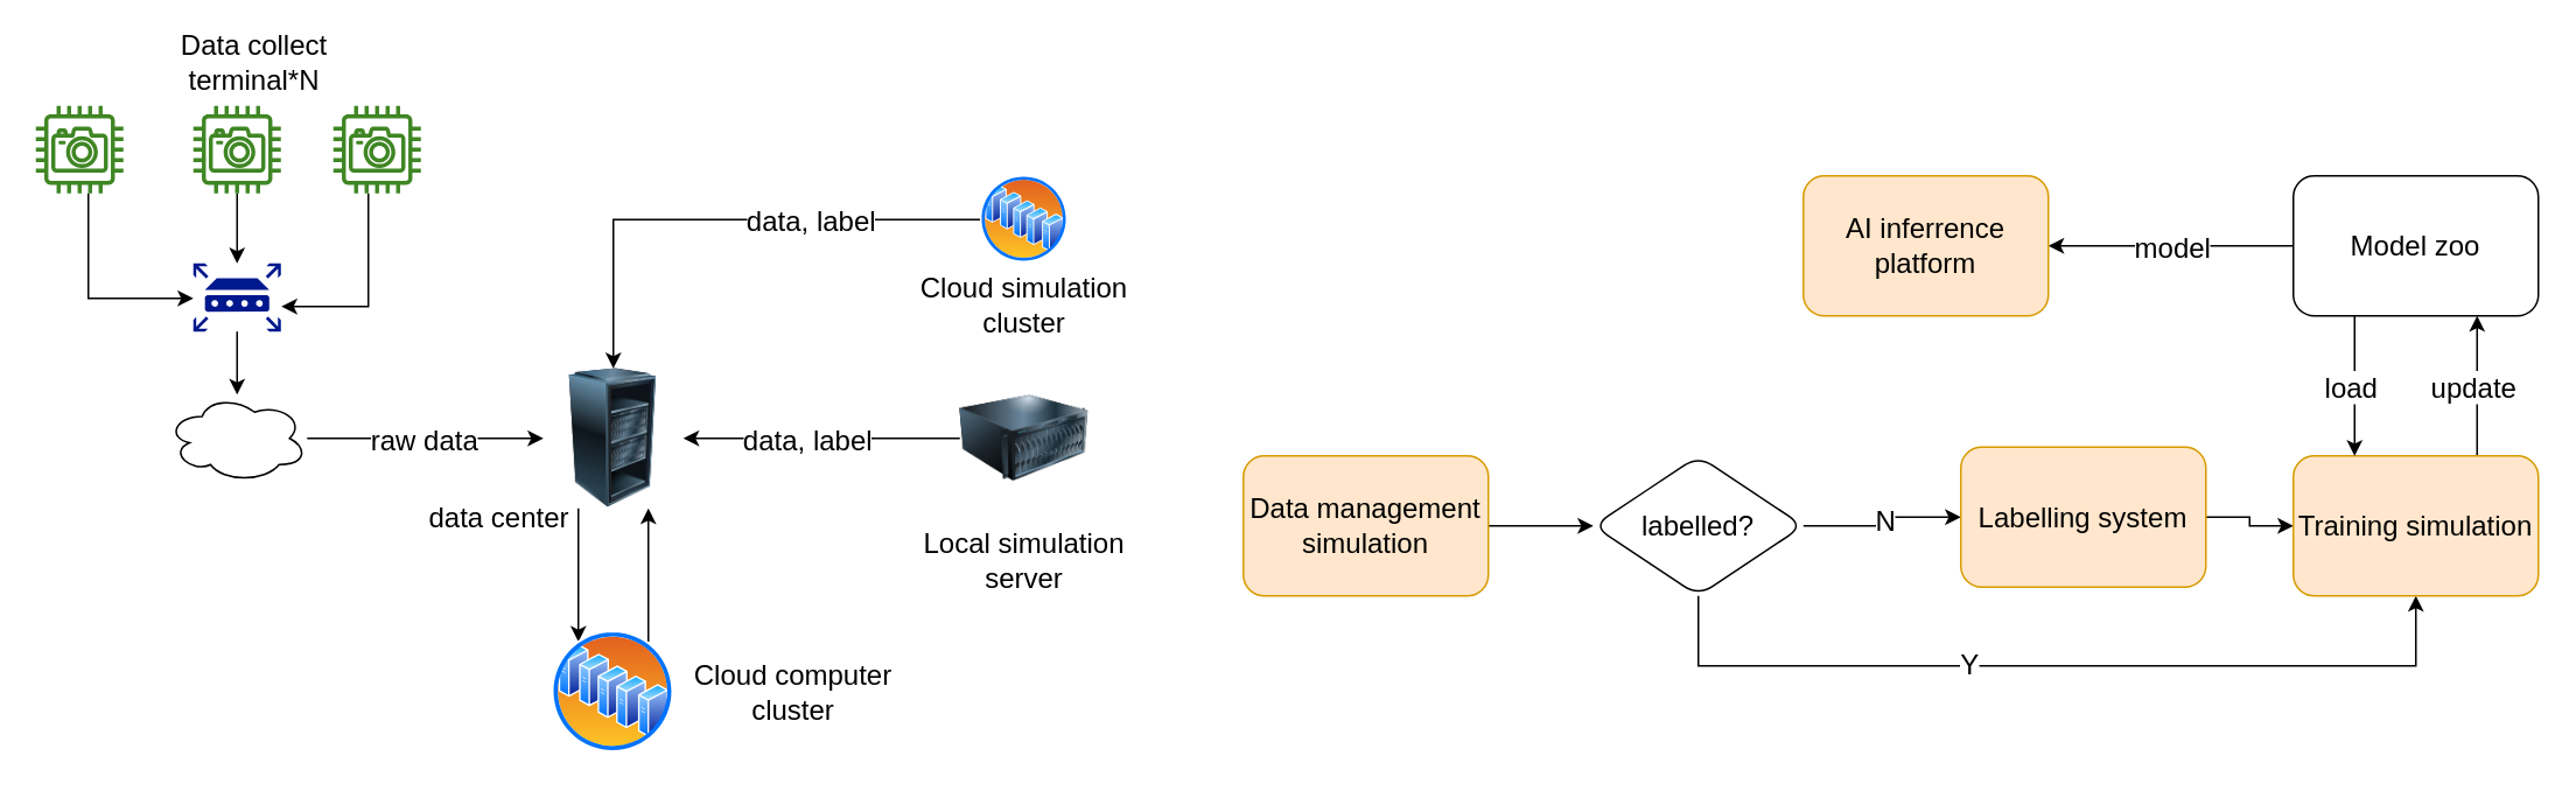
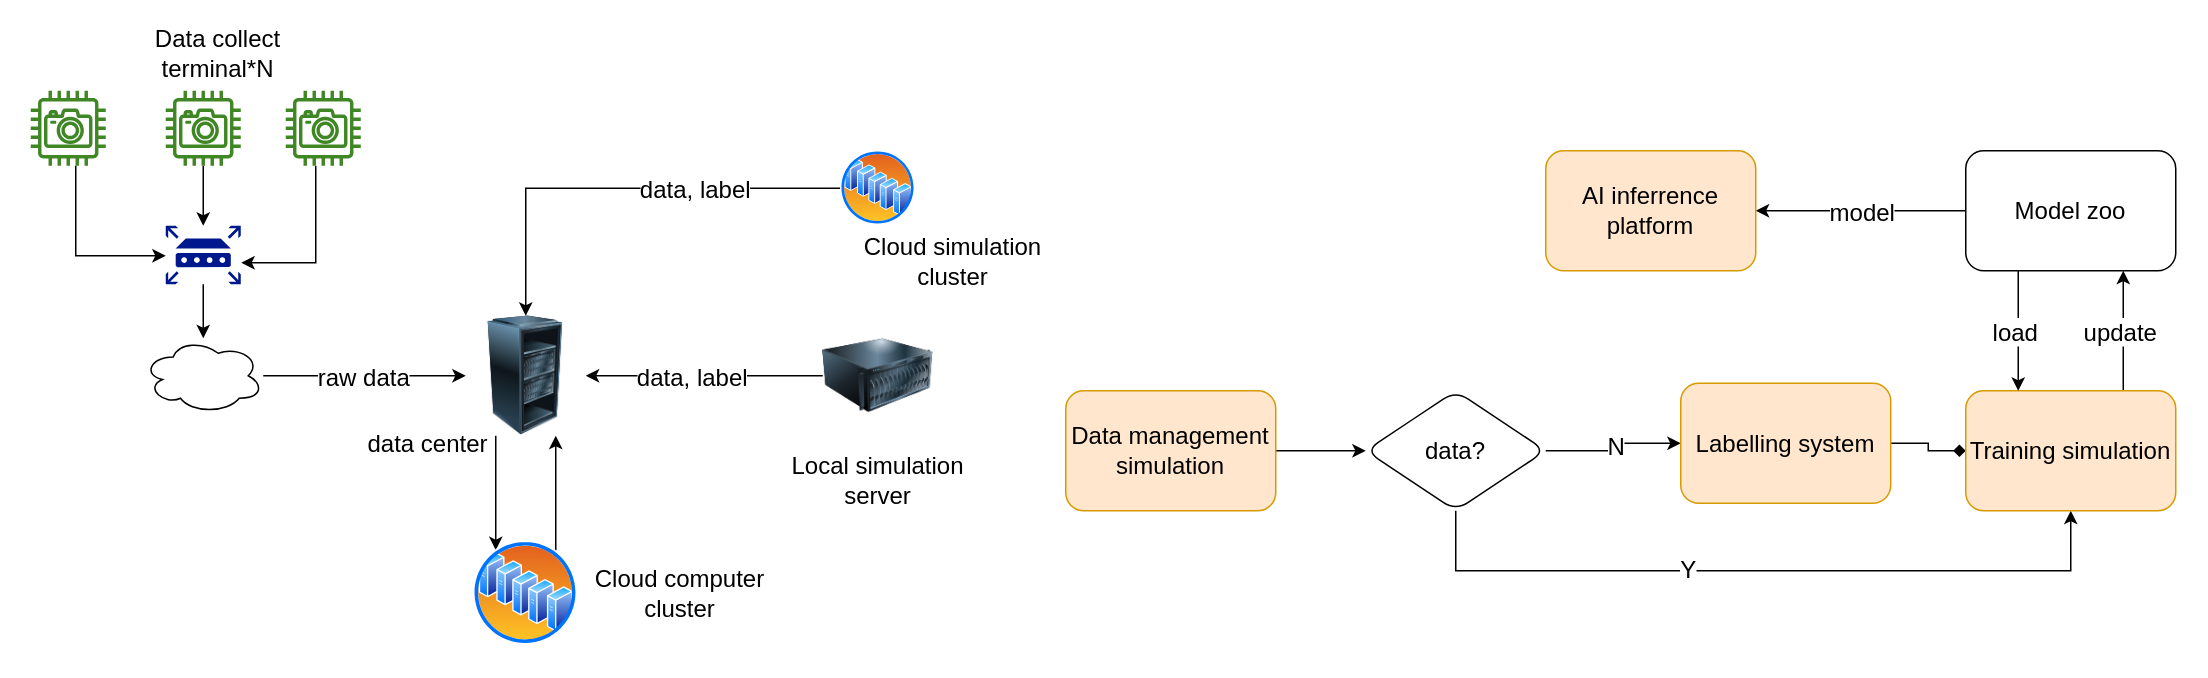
  <mxCell id="0" />
  <mxCell id="1" parent="0" />
  <mxCell id="2" value="" style="edgeStyle=orthogonalEdgeStyle;rounded=0;orthogonalLoop=1;jettySize=auto;html=1;fontSize=16;" edge="1" parent="1" source="5" target="8"><mxGeometry relative="1" as="geometry" /></mxCell>
  <mxCell id="3" style="edgeStyle=orthogonalEdgeStyle;rounded=0;orthogonalLoop=1;jettySize=auto;html=1;entryX=0.5;entryY=1;entryDx=0;entryDy=0;fontSize=16;exitX=0.5;exitY=1;exitDx=0;exitDy=0;" edge="1" parent="1" source="8" target="13"><mxGeometry relative="1" as="geometry"><Array as="points"><mxPoint x="970" y="380" /><mxPoint x="1380" y="380" /></Array></mxGeometry></mxCell>
  <mxCell id="4" value="Y" style="edgeLabel;html=1;align=center;verticalAlign=middle;resizable=0;points=[];fontSize=16;" vertex="1" connectable="0" parent="3"><mxGeometry x="-0.209" y="2" relative="1" as="geometry"><mxPoint as="offset" /></mxGeometry></mxCell>
  <mxCell id="5" value="Data management simulation" style="rounded=1;whiteSpace=wrap;html=1;fontSize=16;fillColor=#ffe6cc;strokeColor=#d79b00;" vertex="1" parent="1"><mxGeometry x="710" y="260" width="140" height="80" as="geometry" /></mxCell>
  <mxCell id="6" value="" style="edgeStyle=orthogonalEdgeStyle;rounded=0;orthogonalLoop=1;jettySize=auto;html=1;fontSize=16;" edge="1" parent="1" source="8" target="10"><mxGeometry relative="1" as="geometry" /></mxCell>
  <mxCell id="7" value="N" style="edgeLabel;html=1;align=center;verticalAlign=middle;resizable=0;points=[];fontSize=16;" vertex="1" connectable="0" parent="6"><mxGeometry x="0.263" y="-3" relative="1" as="geometry"><mxPoint x="-9" y="-2" as="offset" /></mxGeometry></mxCell>
- <mxCell id="8" value="labelled?" style="rhombus;whiteSpace=wrap;html=1;fontSize=16;rounded=1;" vertex="1" parent="1"><mxGeometry x="910" y="260" width="120" height="80" as="geometry" /></mxCell>
- <mxCell id="9" value="" style="edgeStyle=orthogonalEdgeStyle;rounded=0;orthogonalLoop=1;jettySize=auto;html=1;fontSize=16;" edge="1" parent="1" source="10" target="13"><mxGeometry relative="1" as="geometry" /></mxCell>
+ <mxCell id="8" value="data?" style="rhombus;whiteSpace=wrap;html=1;fontSize=16;rounded=1;" vertex="1" parent="1"><mxGeometry x="910" y="260" width="120" height="80" as="geometry" /></mxCell>
+ <mxCell id="9" value="" style="edgeStyle=orthogonalEdgeStyle;rounded=0;orthogonalLoop=1;jettySize=auto;html=1;fontSize=16;endArrow=diamond;" edge="1" parent="1" source="10" target="13"><mxGeometry relative="1" as="geometry" /></mxCell>
  <mxCell id="10" value="Labelling system" style="whiteSpace=wrap;html=1;fontSize=16;rounded=1;fillColor=#ffe6cc;strokeColor=#d79b00;" vertex="1" parent="1"><mxGeometry x="1120" y="255" width="140" height="80" as="geometry" /></mxCell>
  <mxCell id="11" value="" style="edgeStyle=orthogonalEdgeStyle;rounded=0;orthogonalLoop=1;jettySize=auto;html=1;fontSize=16;exitX=0.75;exitY=0;exitDx=0;exitDy=0;entryX=0.75;entryY=1;entryDx=0;entryDy=0;" edge="1" parent="1" source="13" target="18"><mxGeometry relative="1" as="geometry" /></mxCell>
  <mxCell id="12" value="update" style="edgeLabel;html=1;align=center;verticalAlign=middle;resizable=0;points=[];fontSize=16;" vertex="1" connectable="0" parent="11"><mxGeometry x="-0.221" y="3" relative="1" as="geometry"><mxPoint y="-9" as="offset" /></mxGeometry></mxCell>
  <mxCell id="13" value="Training simulation" style="whiteSpace=wrap;html=1;fontSize=16;rounded=1;fillColor=#ffe6cc;strokeColor=#d79b00;" vertex="1" parent="1"><mxGeometry x="1310" y="260" width="140" height="80" as="geometry" /></mxCell>
  <mxCell id="14" value="" style="edgeStyle=orthogonalEdgeStyle;rounded=0;orthogonalLoop=1;jettySize=auto;html=1;fontSize=16;exitX=0.25;exitY=1;exitDx=0;exitDy=0;entryX=0.25;entryY=0;entryDx=0;entryDy=0;" edge="1" parent="1" source="18" target="13"><mxGeometry relative="1" as="geometry"><mxPoint x="1350" y="250" as="targetPoint" /></mxGeometry></mxCell>
  <mxCell id="15" value="load" style="edgeLabel;html=1;align=center;verticalAlign=middle;resizable=0;points=[];fontSize=16;" vertex="1" connectable="0" parent="14"><mxGeometry x="0.2" y="-3" relative="1" as="geometry"><mxPoint y="-8" as="offset" /></mxGeometry></mxCell>
  <mxCell id="16" value="" style="edgeStyle=orthogonalEdgeStyle;rounded=0;orthogonalLoop=1;jettySize=auto;html=1;fontSize=16;" edge="1" parent="1" source="18" target="19"><mxGeometry relative="1" as="geometry" /></mxCell>
  <mxCell id="17" value="model" style="edgeLabel;html=1;align=center;verticalAlign=middle;resizable=0;points=[];fontSize=16;" vertex="1" connectable="0" parent="16"><mxGeometry x="0.269" y="-1" relative="1" as="geometry"><mxPoint x="19" y="1" as="offset" /></mxGeometry></mxCell>
  <mxCell id="18" value="Model zoo" style="whiteSpace=wrap;html=1;fontSize=16;rounded=1;" vertex="1" parent="1"><mxGeometry x="1310" y="100" width="140" height="80" as="geometry" /></mxCell>
  <mxCell id="19" value="AI inferrence platform" style="whiteSpace=wrap;html=1;fontSize=16;rounded=1;fillColor=#ffe6cc;strokeColor=#d79b00;" vertex="1" parent="1"><mxGeometry x="1030" y="100" width="140" height="80" as="geometry" /></mxCell>
  <mxCell id="20" style="edgeStyle=orthogonalEdgeStyle;rounded=0;orthogonalLoop=1;jettySize=auto;html=1;entryX=0;entryY=0.513;entryDx=0;entryDy=0;entryPerimeter=0;fontSize=16;" edge="1" parent="1" source="21" target="30"><mxGeometry relative="1" as="geometry"><Array as="points"><mxPoint x="50" y="170" /></Array></mxGeometry></mxCell>
  <mxCell id="21" value="" style="sketch=0;outlineConnect=0;fontColor=#232F3E;gradientColor=none;fillColor=#3F8624;strokeColor=none;dashed=0;verticalLabelPosition=bottom;verticalAlign=top;align=center;html=1;fontSize=12;fontStyle=0;aspect=fixed;pointerEvents=1;shape=mxgraph.aws4.camera;" vertex="1" parent="1"><mxGeometry x="20" y="60" width="50" height="50" as="geometry" /></mxCell>
  <mxCell id="22" value="" style="edgeStyle=orthogonalEdgeStyle;rounded=0;orthogonalLoop=1;jettySize=auto;html=1;fontSize=16;" edge="1" parent="1" source="23" target="30"><mxGeometry relative="1" as="geometry" /></mxCell>
  <mxCell id="23" value="" style="sketch=0;outlineConnect=0;fontColor=#232F3E;gradientColor=none;fillColor=#3F8624;strokeColor=none;dashed=0;verticalLabelPosition=bottom;verticalAlign=top;align=center;html=1;fontSize=12;fontStyle=0;aspect=fixed;pointerEvents=1;shape=mxgraph.aws4.camera;" vertex="1" parent="1"><mxGeometry x="110" y="60" width="50" height="50" as="geometry" /></mxCell>
  <mxCell id="24" style="edgeStyle=orthogonalEdgeStyle;rounded=0;orthogonalLoop=1;jettySize=auto;html=1;entryX=1.007;entryY=0.632;entryDx=0;entryDy=0;entryPerimeter=0;fontSize=16;" edge="1" parent="1" source="25" target="30"><mxGeometry relative="1" as="geometry"><Array as="points"><mxPoint x="210" y="175" /></Array></mxGeometry></mxCell>
  <mxCell id="25" value="" style="sketch=0;outlineConnect=0;fontColor=#232F3E;gradientColor=none;fillColor=#3F8624;strokeColor=none;dashed=0;verticalLabelPosition=bottom;verticalAlign=top;align=center;html=1;fontSize=12;fontStyle=0;aspect=fixed;pointerEvents=1;shape=mxgraph.aws4.camera;" vertex="1" parent="1"><mxGeometry x="190" y="60" width="50" height="50" as="geometry" /></mxCell>
  <mxCell id="26" value="Data collect terminal*N" style="text;html=1;strokeColor=none;fillColor=none;align=center;verticalAlign=middle;whiteSpace=wrap;rounded=0;fontSize=16;" vertex="1" parent="1"><mxGeometry x="80" y="20" width="130" height="30" as="geometry" /></mxCell>
  <mxCell id="27" style="edgeStyle=orthogonalEdgeStyle;rounded=0;orthogonalLoop=1;jettySize=auto;html=1;entryX=0;entryY=0.5;entryDx=0;entryDy=0;fontSize=16;startArrow=none;" edge="1" parent="1" source="33" target="32"><mxGeometry relative="1" as="geometry"><Array as="points"><mxPoint x="135" y="250" /></Array></mxGeometry></mxCell>
  <mxCell id="28" value="raw data" style="edgeLabel;html=1;align=center;verticalAlign=middle;resizable=0;points=[];fontSize=16;" vertex="1" connectable="0" parent="27"><mxGeometry x="-0.217" y="-1" relative="1" as="geometry"><mxPoint x="13" y="-1" as="offset" /></mxGeometry></mxCell>
  <mxCell id="29" value="" style="edgeStyle=orthogonalEdgeStyle;rounded=0;orthogonalLoop=1;jettySize=auto;html=1;fontSize=16;" edge="1" parent="1" source="30" target="33"><mxGeometry relative="1" as="geometry" /></mxCell>
  <mxCell id="30" value="" style="sketch=0;aspect=fixed;pointerEvents=1;shadow=0;dashed=0;html=1;strokeColor=none;labelPosition=center;verticalLabelPosition=bottom;verticalAlign=top;align=center;fillColor=#00188D;shape=mxgraph.mscae.enterprise.router;fontSize=16;" vertex="1" parent="1"><mxGeometry x="110" y="150" width="50" height="39" as="geometry" /></mxCell>
  <mxCell id="31" style="edgeStyle=orthogonalEdgeStyle;rounded=0;orthogonalLoop=1;jettySize=auto;html=1;fontSize=16;exitX=0.25;exitY=1;exitDx=0;exitDy=0;" edge="1" parent="1" source="32" target="44"><mxGeometry relative="1" as="geometry"><Array as="points"><mxPoint x="330" y="350" /><mxPoint x="330" y="350" /></Array></mxGeometry></mxCell>
  <mxCell id="32" value="" style="image;html=1;image=img/lib/clip_art/computers/Server_Rack_Partial_128x128.png;fontSize=16;" vertex="1" parent="1"><mxGeometry x="310" y="210" width="80" height="80" as="geometry" /></mxCell>
  <mxCell id="33" value="" style="ellipse;shape=cloud;whiteSpace=wrap;html=1;fontSize=16;" vertex="1" parent="1"><mxGeometry x="95" y="225" width="80" height="50" as="geometry" /></mxCell>
  <mxCell id="34" style="edgeStyle=orthogonalEdgeStyle;rounded=0;orthogonalLoop=1;jettySize=auto;html=1;fontSize=16;" edge="1" parent="1" source="36" target="32"><mxGeometry relative="1" as="geometry" /></mxCell>
  <mxCell id="35" value="data, label" style="edgeLabel;html=1;align=center;verticalAlign=middle;resizable=0;points=[];fontSize=16;" vertex="1" connectable="0" parent="34"><mxGeometry x="0.205" y="2" relative="1" as="geometry"><mxPoint x="7" y="-2" as="offset" /></mxGeometry></mxCell>
  <mxCell id="36" value="" style="image;html=1;image=img/lib/clip_art/computers/Server_128x128.png;fontSize=16;" vertex="1" parent="1"><mxGeometry x="548" y="220" width="74" height="60" as="geometry" /></mxCell>
  <mxCell id="37" value="Local simulation server" style="text;html=1;strokeColor=none;fillColor=none;align=center;verticalAlign=middle;whiteSpace=wrap;rounded=0;fontSize=16;" vertex="1" parent="1"><mxGeometry x="520" y="305" width="130" height="30" as="geometry" /></mxCell>
  <mxCell id="38" style="edgeStyle=orthogonalEdgeStyle;rounded=0;orthogonalLoop=1;jettySize=auto;html=1;entryX=0.5;entryY=0;entryDx=0;entryDy=0;fontSize=16;" edge="1" parent="1" source="41" target="32"><mxGeometry relative="1" as="geometry" /></mxCell>
  <mxCell id="39" value="&lt;span style=&quot;color: rgba(0, 0, 0, 0); font-family: monospace; font-size: 0px; text-align: start; background-color: rgb(248, 249, 250);&quot;&gt;%3CmxGraphModel%3E%3Croot%3E%3CmxCell%20id%3D%220%22%2F%3E%3CmxCell%20id%3D%221%22%20parent%3D%220%22%2F%3E%3CmxCell%20id%3D%222%22%20value%3D%22data%2C%20label%22%20style%3D%22edgeLabel%3Bhtml%3D1%3Balign%3Dcenter%3BverticalAlign%3Dmiddle%3Bresizable%3D0%3Bpoints%3D%5B%5D%3BfontSize%3D16%3B%22%20vertex%3D%221%22%20connectable%3D%220%22%20parent%3D%221%22%3E%3CmxGeometry%20x%3D%22510%22%20y%3D%22270%22%20as%3D%22geometry%22%2F%3E%3C%2FmxCell%3E%3C%2Froot%3E%3C%2FmxGraphModel%3Edatadda&amp;nbsp;&lt;/span&gt;" style="edgeLabel;html=1;align=center;verticalAlign=middle;resizable=0;points=[];fontSize=16;" vertex="1" connectable="0" parent="38"><mxGeometry x="-0.183" y="-2" relative="1" as="geometry"><mxPoint as="offset" /></mxGeometry></mxCell>
  <mxCell id="40" value="data, label" style="edgeLabel;html=1;align=center;verticalAlign=middle;resizable=0;points=[];fontSize=16;" vertex="1" connectable="0" parent="38"><mxGeometry x="-0.11" y="-2" relative="1" as="geometry"><mxPoint x="33" y="2" as="offset" /></mxGeometry></mxCell>
  <mxCell id="41" value="" style="aspect=fixed;perimeter=ellipsePerimeter;html=1;align=center;shadow=0;dashed=0;spacingTop=3;image;image=img/lib/active_directory/server_farm.svg;fontSize=16;" vertex="1" parent="1"><mxGeometry x="560" y="100" width="50" height="50" as="geometry" /></mxCell>
- <mxCell id="42" value="Cloud simulation cluster" style="text;html=1;strokeColor=none;fillColor=none;align=center;verticalAlign=middle;whiteSpace=wrap;rounded=0;fontSize=16;" vertex="1" parent="1"><mxGeometry x="520" y="159" width="130" height="30" as="geometry" /></mxCell>
+ <mxCell id="42" value="Cloud simulation cluster" style="text;html=1;strokeColor=none;fillColor=none;align=center;verticalAlign=middle;whiteSpace=wrap;rounded=0;fontSize=16;" vertex="1" parent="1"><mxGeometry x="570" y="159" width="130" height="30" as="geometry" /></mxCell>
  <mxCell id="43" style="edgeStyle=orthogonalEdgeStyle;rounded=0;orthogonalLoop=1;jettySize=auto;html=1;entryX=0.75;entryY=1;entryDx=0;entryDy=0;fontSize=16;" edge="1" parent="1" source="44" target="32"><mxGeometry relative="1" as="geometry"><Array as="points"><mxPoint x="370" y="350" /><mxPoint x="370" y="350" /></Array></mxGeometry></mxCell>
  <mxCell id="44" value="" style="aspect=fixed;perimeter=ellipsePerimeter;html=1;align=center;shadow=0;dashed=0;spacingTop=3;image;image=img/lib/active_directory/server_farm.svg;fontSize=16;" vertex="1" parent="1"><mxGeometry x="315" y="360" width="70" height="70" as="geometry" /></mxCell>
  <mxCell id="45" value="Cloud computer cluster" style="text;html=1;strokeColor=none;fillColor=none;align=center;verticalAlign=middle;whiteSpace=wrap;rounded=0;fontSize=16;" vertex="1" parent="1"><mxGeometry x="388" y="380" width="130" height="30" as="geometry" /></mxCell>
  <mxCell id="46" value="data center" style="text;html=1;strokeColor=none;fillColor=none;align=center;verticalAlign=middle;whiteSpace=wrap;rounded=0;fontSize=16;" vertex="1" parent="1"><mxGeometry x="220" y="280" width="130" height="30" as="geometry" /></mxCell>
